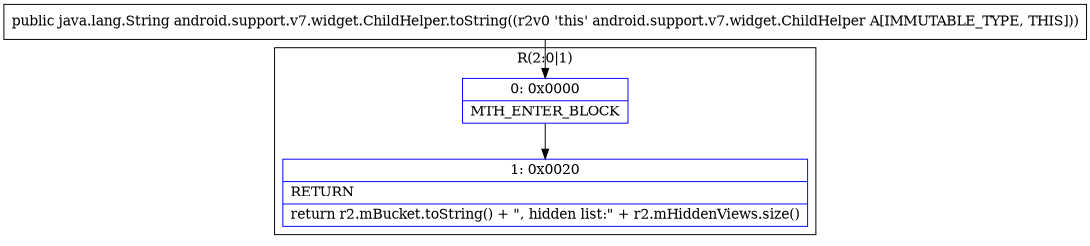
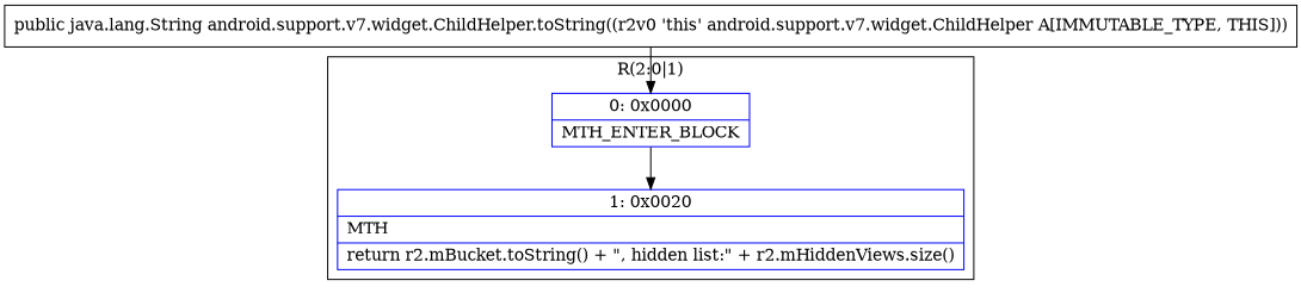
  digraph {
    node [color=blue shape=record]
    n1 [label="{0\:\ 0x0000|MTH_ENTER_BLOCK\l}"]
-   n2 [label="{1\:\ 0x0020|RETURN\l|return r2.mBucket.toString() + \", hidden list:\" + r2.mHiddenViews.size()\l}"]
+   n2 [label="{1\:\ 0x0020|MTH\l|return r2.mBucket.toString() + \", hidden list:\" + r2.mHiddenViews.size()\l}"]
    n3 [label="{public java.lang.String android.support.v7.widget.ChildHelper.toString((r2v0 'this' android.support.v7.widget.ChildHelper A[IMMUTABLE_TYPE, THIS])) }" color=""]
    subgraph cluster_1 {
      label="R(2:0|1)"
      n1
      n2
    }
    n1 -> n2
    n3 -> n1
  }
